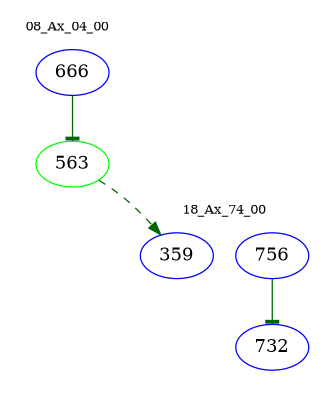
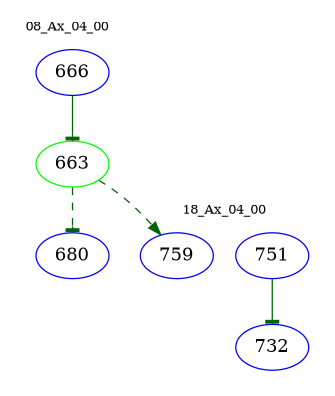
  digraph {
    node [color=blue]
    edge [arrowhead=tee color=darkgreen style=solid]
-   n1 [label=756]
+   n1 [label=751]
    n2 [label=732]
-   n3 [label=359]
+   n3 [label=759]
    n4 [label=666]
-   n5 [color=green label=563]
+   n5 [color=green label=663]
+   n6 [label=680]
    subgraph cluster_1 {
      color=white
      fontsize=10
-     label="18_Ax_74_00"
+     label="18_Ax_04_00"
      n1
      n2
      n3
    }
    subgraph cluster_2 {
      color=white
      fontsize=10
      label="08_Ax_04_00"
      n4
      n5
+     n6
    }
    n1 -> n2
    n4 -> n5
    n5 -> n3 [arrowhead=normal style=dashed]
+   n5 -> n6 [style=dashed]
  }
